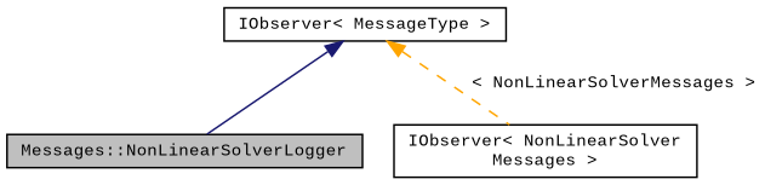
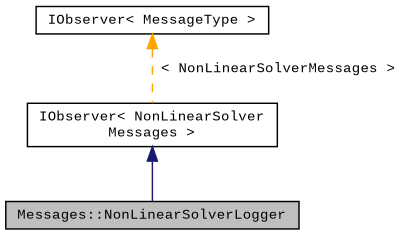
  digraph {
    fontname="Liberation Mono"
    node [color=black fillcolor=white fontname="Liberation Mono" fontsize=10 shape=record style=filled]
    edge [dir=back fontname="Liberation Mono" fontsize=10 labelfontname=Helvetica labelfontsize=10]
    n1 [fillcolor=grey75 fontcolor=black height=0.2 label="Messages::NonLinearSolverLogger" width=0.4]
    n2 [height=0.2 label="IObserver\< NonLinearSolver\lMessages \>" width=0.4]
    n3 [height=0.2 label="IObserver\< MessageType \>" width=0.4]
-   n3 -> n1 [color=midnightblue style=solid]
+   n2 -> n1 [color=midnightblue style=solid]
    n3 -> n2 [color=orange label=" \< NonLinearSolverMessages \>" style=dashed]
  }
